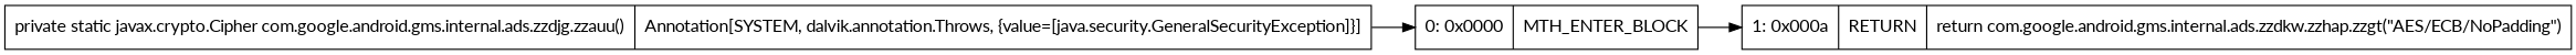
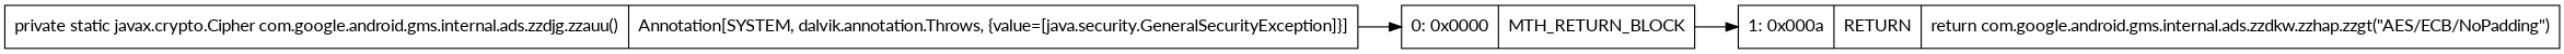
  digraph {
    rankdir=LR
    fontname=Lato
    node [shape=record fontname=Lato]
    edge [fontname=Lato]
-   n1 [label="{0\:\ 0x0000|MTH_ENTER_BLOCK\l}"]
+   n1 [label="{0\:\ 0x0000|MTH_RETURN_BLOCK\l}"]
    n2 [label="{1\:\ 0x000a|RETURN\l|return com.google.android.gms.internal.ads.zzdkw.zzhap.zzgt(\"AES\/ECB\/NoPadding\")\l}"]
    n3 [label="{private static javax.crypto.Cipher com.google.android.gms.internal.ads.zzdjg.zzauu()  | Annotation[SYSTEM, dalvik.annotation.Throws, \{value=[java.security.GeneralSecurityException]\}]\l}"]
    n1 -> n2
    n3 -> n1
  }
